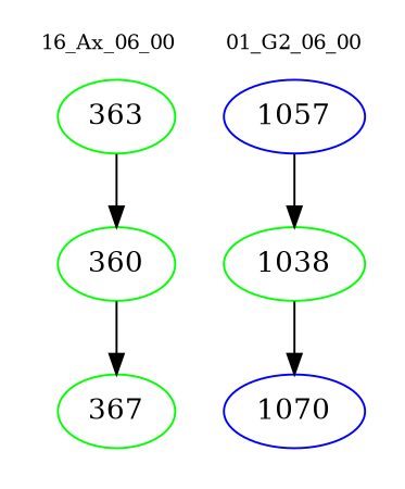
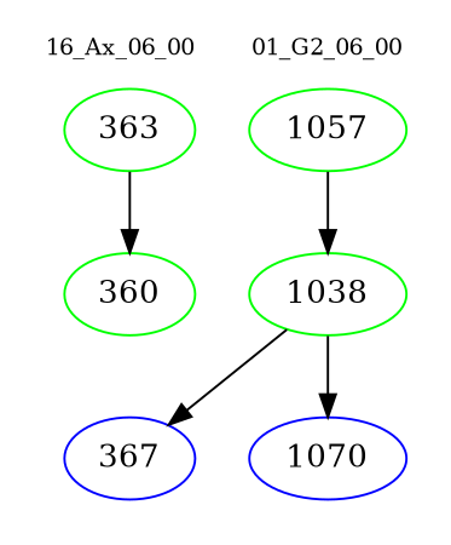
  digraph {
    node [color=green]
    edge [color=black]
    n1 [label=363]
    n2 [label=360]
-   n3 [label=367]
-   n4 [color=blue label=1057]
+   n3 [color=blue label=367]
+   n4 [label=1057]
    n5 [label=1038]
    n6 [color=blue label=1070]
    subgraph cluster_1 {
      color=white
      fontsize=10
      label="16_Ax_06_00"
      n1
      n2
      n3
    }
    subgraph cluster_2 {
      color=white
      fontsize=10
      label="01_G2_06_00"
      n4
      n5
      n6
    }
    n1 -> n2
-   n2 -> n3
+   n5 -> n3
    n4 -> n5
    n5 -> n6
  }
